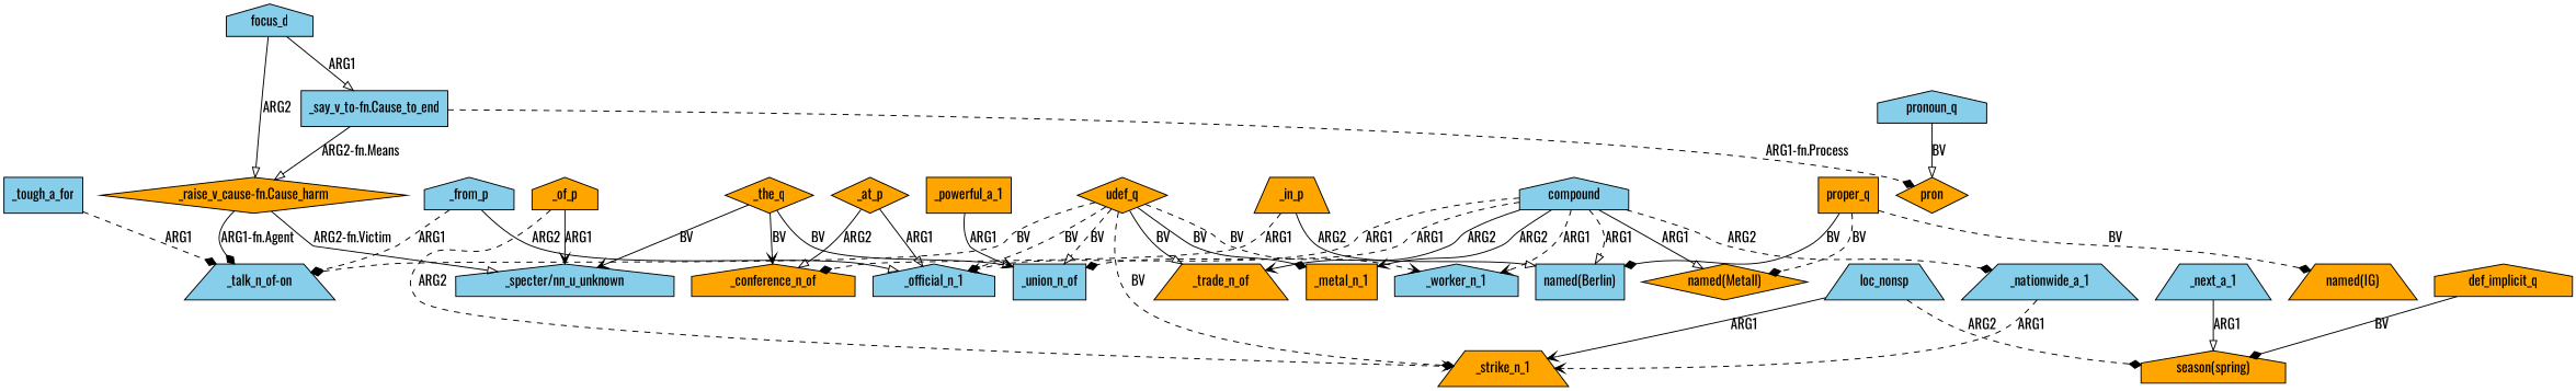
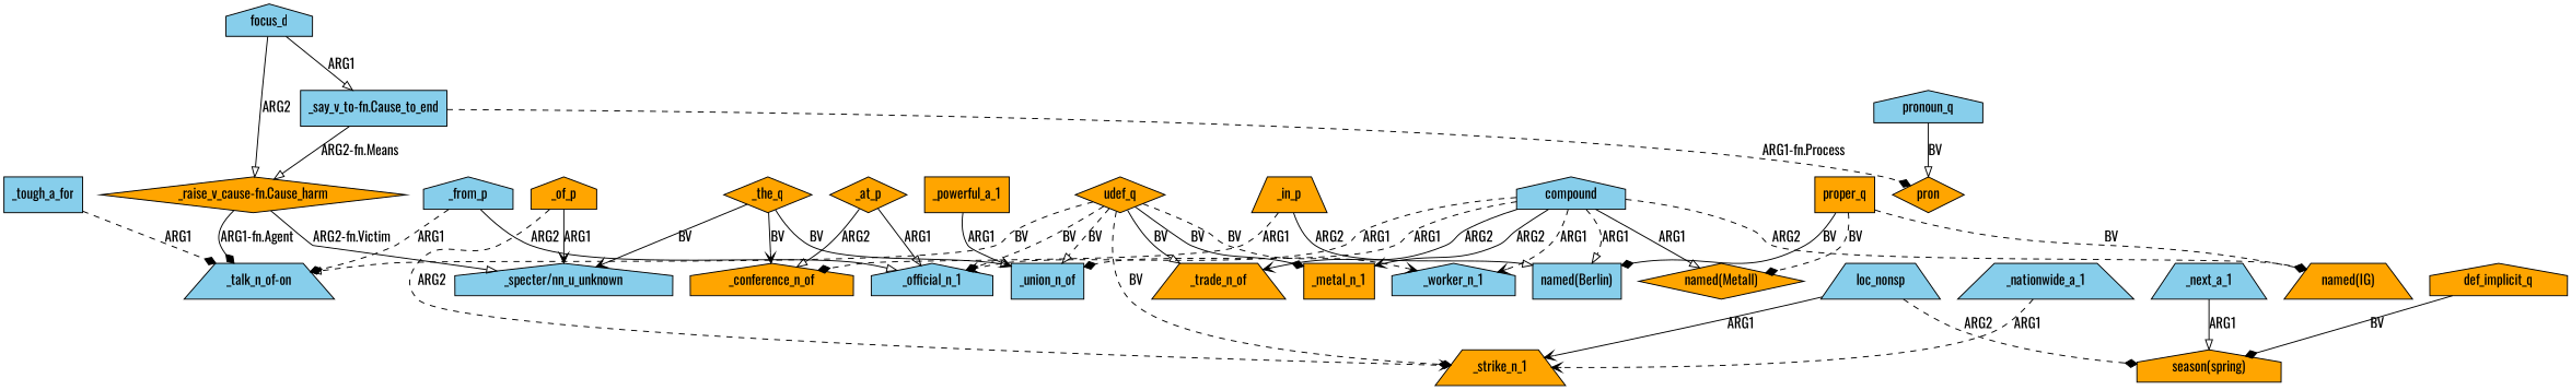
  digraph {
    fontname=Oswald
    node [fillcolor=orange fontname=Oswald shape=house style=filled]
    edge [arrowhead=onormal fontname=Oswald style=solid]
    _in_p [shape=trapezium]
    "named(Berlin)" [fillcolor=skyblue shape=box]
    _conference_n_of
    _next_a_1 [fillcolor=skyblue shape=trapezium]
    "season(spring)"
    _from_p [fillcolor=skyblue]
    "_talk_n_of-on" [fillcolor=skyblue shape=trapezium]
    _official_n_1 [fillcolor=skyblue]
    _union_n_of [fillcolor=skyblue shape=box]
    "_raise_v_cause-fn.Cause_harm" [shape=diamond]
    "_specter/nn_u_unknown" [fillcolor=skyblue]
    compound [fillcolor=skyblue]
    "named(Metall)" [shape=diamond]
    "named(IG)" [shape=trapezium]
    _worker_n_1 [fillcolor=skyblue]
    _metal_n_1 [shape=box]
    _trade_n_of [shape=trapezium]
    focus_d [fillcolor=skyblue]
    "_say_v_to-fn.Cause_to_end" [fillcolor=skyblue shape=box]
    pron [shape=diamond]
    loc_nonsp [fillcolor=skyblue shape=trapezium]
    _strike_n_1 [shape=trapezium]
    proper_q [shape=box]
    _powerful_a_1 [shape=box]
    _nationwide_a_1 [fillcolor=skyblue shape=trapezium]
    _at_p [shape=diamond]
    udef_q [shape=diamond]
    pronoun_q [fillcolor=skyblue]
    _tough_a_for [fillcolor=skyblue shape=box]
    def_implicit_q
    _the_q [shape=diamond]
    _of_p
    _in_p -> "named(Berlin)" [label=ARG2]
    _in_p -> _conference_n_of [arrowhead=diamond label=ARG1 style=dashed]
    _next_a_1 -> "season(spring)" [label=ARG1]
    _from_p -> "_talk_n_of-on" [arrowhead=diamond label=ARG1 style=dashed]
    _from_p -> _official_n_1 [label=ARG2]
    "_raise_v_cause-fn.Cause_harm" -> "_talk_n_of-on" [arrowhead=diamond label="ARG1-fn.Agent"]
    "_raise_v_cause-fn.Cause_harm" -> "_specter/nn_u_unknown" [label="ARG2-fn.Victim"]
    compound -> "named(Berlin)" [label=ARG1 style=dashed]
    compound -> _official_n_1 [arrowhead=vee label=ARG1 style=dashed]
    compound -> _union_n_of [arrowhead=diamond label=ARG1 style=dashed]
    compound -> "named(Metall)" [label=ARG1]
-   compound -> _nationwide_a_1 [arrowhead=diamond label=ARG2 style=dashed]
+   compound -> "named(IG)" [arrowhead=diamond label=ARG2 style=dashed]
    compound -> _worker_n_1 [arrowhead=vee label=ARG1 style=dashed]
    compound -> _metal_n_1 [arrowhead=vee label=ARG2]
    compound -> _trade_n_of [arrowhead=vee label=ARG2]
    focus_d -> "_raise_v_cause-fn.Cause_harm" [label=ARG2]
    focus_d -> "_say_v_to-fn.Cause_to_end" [label=ARG1]
    "_say_v_to-fn.Cause_to_end" -> "_raise_v_cause-fn.Cause_harm" [label="ARG2-fn.Means"]
    "_say_v_to-fn.Cause_to_end" -> pron [arrowhead=diamond label="ARG1-fn.Process" style=dashed]
    loc_nonsp -> "season(spring)" [arrowhead=diamond label=ARG2 style=dashed]
    loc_nonsp -> _strike_n_1 [arrowhead=vee label=ARG1]
    proper_q -> "named(Berlin)" [arrowhead=diamond label=BV]
    proper_q -> "named(Metall)" [arrowhead=diamond label=BV style=dashed]
    proper_q -> "named(IG)" [arrowhead=diamond label=BV style=dashed]
    _powerful_a_1 -> _union_n_of [arrowhead=vee label=ARG1]
    _nationwide_a_1 -> _strike_n_1 [arrowhead=vee label=ARG1 style=dashed]
    _at_p -> _conference_n_of [label=ARG2]
    _at_p -> _official_n_1 [label=ARG1]
-   udef_q -> "_talk_n_of-on" [arrowhead=diamond label=BV style=dashed]
+   udef_q -> "_talk_n_of-on" [label=BV style=dashed]
    udef_q -> _official_n_1 [arrowhead=diamond label=BV style=dashed]
    udef_q -> _union_n_of [label=BV style=dashed]
    udef_q -> _worker_n_1 [arrowhead=vee label=BV style=dashed]
    udef_q -> _metal_n_1 [arrowhead=diamond label=BV]
    udef_q -> _trade_n_of [label=BV]
    udef_q -> _strike_n_1 [arrowhead=diamond label=BV style=dashed]
    pronoun_q -> pron [label=BV]
    _tough_a_for -> "_talk_n_of-on" [arrowhead=diamond label=ARG1 style=dashed]
    def_implicit_q -> "season(spring)" [arrowhead=diamond label=BV]
    _the_q -> _conference_n_of [arrowhead=vee label=BV]
    _the_q -> _union_n_of [label=BV]
    _the_q -> "_specter/nn_u_unknown" [arrowhead=vee label=BV]
    _of_p -> "_specter/nn_u_unknown" [arrowhead=vee label=ARG1]
    _of_p -> _strike_n_1 [arrowhead=vee label=ARG2 style=dashed]
  }
